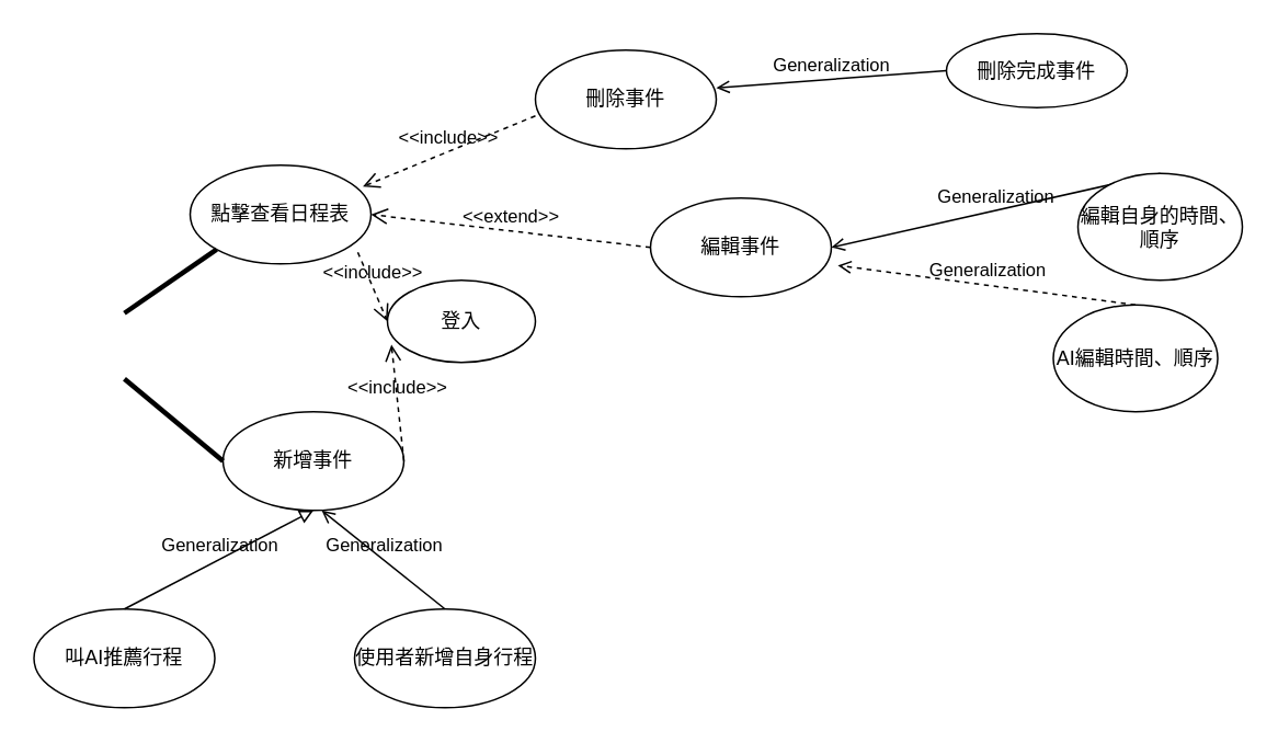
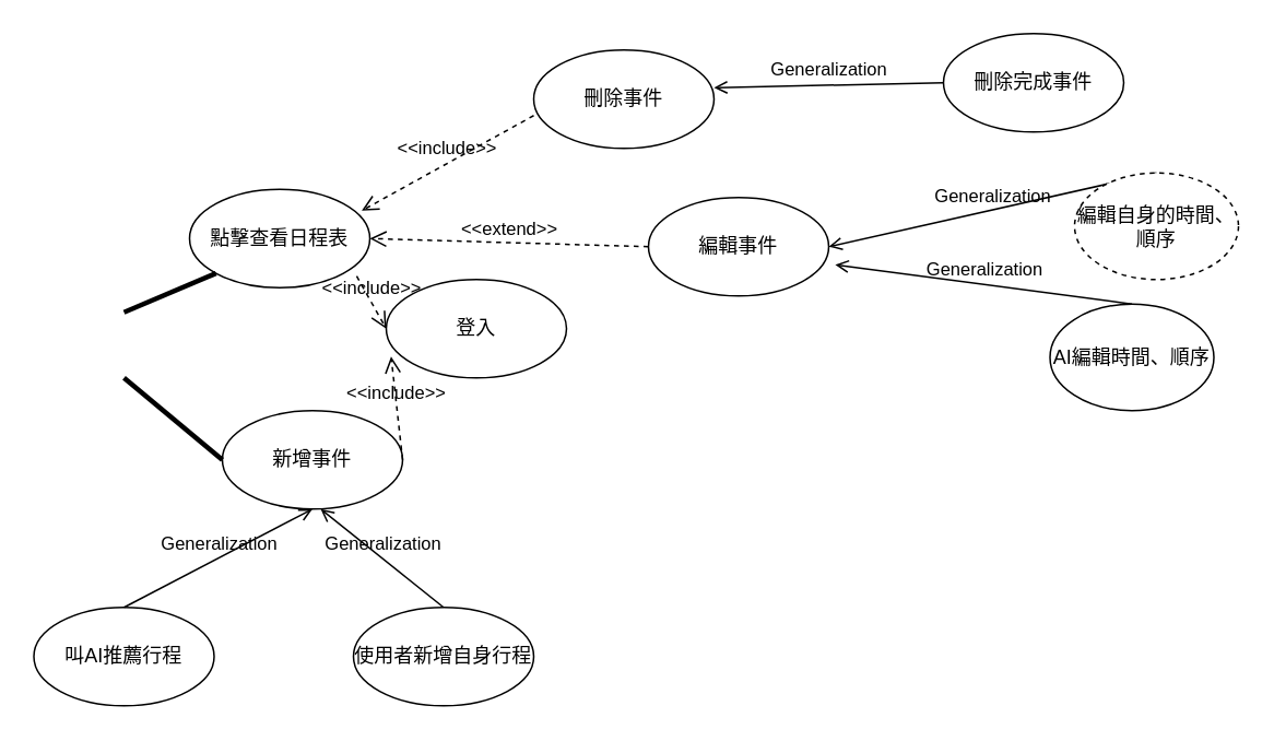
  <mxCell id="0" />
  <mxCell id="1" parent="0" />
- <mxCell id="2" value="點擊查看日程表" style="ellipse;html=1;whiteSpace=wrap;" parent="1" vertex="1"><mxGeometry x="115" y="100" width="110" height="60" as="geometry" /></mxCell>
+ <mxCell id="2" value="點擊查看日程表" style="ellipse;html=1;whiteSpace=wrap;" parent="1" vertex="1"><mxGeometry x="115" y="115" width="110" height="60" as="geometry" /></mxCell>
  <mxCell id="3" value="&amp;lt;&amp;lt;include&amp;gt;&amp;gt;" style="endArrow=open;startArrow=none;endFill=0;startFill=0;endSize=8;html=1;verticalAlign=bottom;dashed=1;labelBackgroundColor=none;rounded=0;entryX=0.955;entryY=0.217;entryDx=0;entryDy=0;entryPerimeter=0;" parent="1" target="2" edge="1"><mxGeometry width="160" relative="1" as="geometry"><mxPoint x="325" y="70" as="sourcePoint" /><mxPoint x="485" y="90" as="targetPoint" /></mxGeometry></mxCell>
  <mxCell id="4" value="刪除事件" style="ellipse;html=1;whiteSpace=wrap;" parent="1" vertex="1"><mxGeometry x="325" y="30" width="110" height="60" as="geometry" /></mxCell>
  <mxCell id="5" value="Generalization" style="html=1;verticalAlign=bottom;labelBackgroundColor=none;endArrow=open;endFill=0;rounded=0;entryX=1;entryY=0.383;entryDx=0;entryDy=0;entryPerimeter=0;exitX=0;exitY=0.5;exitDx=0;exitDy=0;" parent="1" source="6" target="4" edge="1"><mxGeometry width="160" relative="1" as="geometry"><mxPoint x="595" y="53" as="sourcePoint" /><mxPoint x="605" y="80" as="targetPoint" /></mxGeometry></mxCell>
- <mxCell id="6" value="&lt;div&gt;刪除完成事件&lt;/div&gt;" style="ellipse;html=1;whiteSpace=wrap;" parent="1" vertex="1"><mxGeometry x="575" y="20" width="110" height="45" as="geometry" /></mxCell>
+ <mxCell id="6" value="&lt;div&gt;刪除完成事件&lt;/div&gt;" style="ellipse;html=1;whiteSpace=wrap;" parent="1" vertex="1"><mxGeometry x="575" y="20" width="110" height="60" as="geometry" /></mxCell>
  <mxCell id="7" value="" style="endArrow=none;startArrow=none;endFill=0;startFill=0;endSize=8;html=1;verticalAlign=bottom;labelBackgroundColor=none;strokeWidth=3;rounded=0;entryX=0;entryY=1;entryDx=0;entryDy=0;" parent="1" target="2" edge="1"><mxGeometry width="160" relative="1" as="geometry"><mxPoint x="75" y="190" as="sourcePoint" /><mxPoint x="415" y="200" as="targetPoint" /></mxGeometry></mxCell>
  <mxCell id="8" value="叫AI推薦行程" style="ellipse;html=1;whiteSpace=wrap;" parent="1" vertex="1"><mxGeometry x="20" y="370" width="110" height="60" as="geometry" /></mxCell>
  <mxCell id="9" value="新增事件" style="ellipse;html=1;whiteSpace=wrap;" parent="1" vertex="1"><mxGeometry x="135" y="250" width="110" height="60" as="geometry" /></mxCell>
  <mxCell id="10" value="" style="endArrow=none;startArrow=none;endFill=0;startFill=0;endSize=8;html=1;verticalAlign=bottom;labelBackgroundColor=none;strokeWidth=3;rounded=0;entryX=0;entryY=0.5;entryDx=0;entryDy=0;" parent="1" target="9" edge="1"><mxGeometry width="160" relative="1" as="geometry"><mxPoint x="75" y="230" as="sourcePoint" /><mxPoint x="141" y="161" as="targetPoint" /></mxGeometry></mxCell>
  <mxCell id="11" value="&amp;lt;&amp;lt;include&amp;gt;&amp;gt;" style="endArrow=open;startArrow=none;endFill=0;startFill=0;endSize=8;html=1;verticalAlign=bottom;dashed=1;labelBackgroundColor=none;rounded=0;exitX=1;exitY=0.5;exitDx=0;exitDy=0;entryX=0.027;entryY=0.783;entryDx=0;entryDy=0;entryPerimeter=0;" parent="1" source="9" target="13" edge="1"><mxGeometry width="160" relative="1" as="geometry"><mxPoint x="350" y="210" as="sourcePoint" /><mxPoint x="275" y="210" as="targetPoint" /></mxGeometry></mxCell>
  <mxCell id="12" value="&amp;lt;&amp;lt;include&amp;gt;&amp;gt;" style="endArrow=open;startArrow=none;endFill=0;startFill=0;endSize=8;html=1;verticalAlign=bottom;dashed=1;labelBackgroundColor=none;rounded=0;exitX=0.927;exitY=0.883;exitDx=0;exitDy=0;exitPerimeter=0;entryX=0;entryY=0.5;entryDx=0;entryDy=0;" parent="1" source="2" target="13" edge="1"><mxGeometry width="160" relative="1" as="geometry"><mxPoint x="235" y="170" as="sourcePoint" /><mxPoint x="275" y="200" as="targetPoint" /></mxGeometry></mxCell>
- <mxCell id="13" value="登入" style="ellipse;html=1;whiteSpace=wrap;" parent="1" vertex="1"><mxGeometry x="235" y="170" width="90" height="50" as="geometry" /></mxCell>
+ <mxCell id="13" value="登入" style="ellipse;html=1;whiteSpace=wrap;" parent="1" vertex="1"><mxGeometry x="235" y="170" width="110" height="60" as="geometry" /></mxCell>
  <mxCell id="14" value="&lt;div&gt;編輯事件&lt;/div&gt;" style="ellipse;html=1;whiteSpace=wrap;" parent="1" vertex="1"><mxGeometry x="395" y="120" width="110" height="60" as="geometry" /></mxCell>
  <mxCell id="15" value="&amp;lt;&amp;lt;extend&amp;gt;&amp;gt;" style="endArrow=open;startArrow=none;endFill=0;startFill=0;endSize=8;html=1;verticalAlign=bottom;dashed=1;labelBackgroundColor=none;rounded=0;entryX=1;entryY=0.5;entryDx=0;entryDy=0;exitX=0;exitY=0.5;exitDx=0;exitDy=0;" parent="1" source="14" target="2" edge="1"><mxGeometry width="160" relative="1" as="geometry"><mxPoint x="400" y="108.5" as="sourcePoint" /><mxPoint x="295" y="151.5" as="targetPoint" /></mxGeometry></mxCell>
  <mxCell id="16" value="Generalization" style="html=1;verticalAlign=bottom;labelBackgroundColor=none;endArrow=open;endFill=0;rounded=0;entryX=1;entryY=0.5;entryDx=0;entryDy=0;exitX=0.5;exitY=0;exitDx=0;exitDy=0;" parent="1" source="17" target="14" edge="1"><mxGeometry width="160" relative="1" as="geometry"><mxPoint x="530" y="430" as="sourcePoint" /><mxPoint x="530" y="360" as="targetPoint" /></mxGeometry></mxCell>
- <mxCell id="17" value="編輯自身的時間、順序" style="ellipse;html=1;whiteSpace=wrap;" parent="1" vertex="1"><mxGeometry x="655" y="105" width="100" height="65" as="geometry" /></mxCell>
- <mxCell id="18" value="Generalization" style="html=1;verticalAlign=bottom;labelBackgroundColor=none;endArrow=block;endFill=0;rounded=0;entryX=0.5;entryY=1;entryDx=0;entryDy=0;exitX=0.5;exitY=0;exitDx=0;exitDy=0;" edge="1" parent="1" source="8" target="9"><mxGeometry width="160" relative="1" as="geometry"><mxPoint x="235" y="400" as="sourcePoint" /><mxPoint x="235" y="320" as="targetPoint" /></mxGeometry></mxCell>
+ <mxCell id="17" value="編輯自身的時間、順序" style="ellipse;html=1;whiteSpace=wrap;dashed=1;" parent="1" vertex="1"><mxGeometry x="655" y="105" width="100" height="65" as="geometry" /></mxCell>
+ <mxCell id="18" value="Generalization" style="html=1;verticalAlign=bottom;labelBackgroundColor=none;endArrow=open;endFill=0;rounded=0;entryX=0.5;entryY=1;entryDx=0;entryDy=0;exitX=0.5;exitY=0;exitDx=0;exitDy=0;" edge="1" parent="1" source="8" target="9"><mxGeometry width="160" relative="1" as="geometry"><mxPoint x="235" y="400" as="sourcePoint" /><mxPoint x="235" y="320" as="targetPoint" /></mxGeometry></mxCell>
  <mxCell id="19" value="使用者新增自身行程" style="ellipse;html=1;whiteSpace=wrap;" vertex="1" parent="1"><mxGeometry x="215" y="370" width="110" height="60" as="geometry" /></mxCell>
  <mxCell id="20" value="Generalization" style="html=1;verticalAlign=bottom;labelBackgroundColor=none;endArrow=open;endFill=0;rounded=0;exitX=0.5;exitY=0;exitDx=0;exitDy=0;" edge="1" parent="1" source="19"><mxGeometry width="160" relative="1" as="geometry"><mxPoint x="130" y="380" as="sourcePoint" /><mxPoint x="195" y="310" as="targetPoint" /></mxGeometry></mxCell>
- <mxCell id="21" value="Generalization" style="html=1;verticalAlign=bottom;labelBackgroundColor=none;endArrow=open;endFill=0;rounded=0;entryX=1.036;entryY=0.683;entryDx=0;entryDy=0;exitX=0.5;exitY=0;exitDx=0;exitDy=0;entryPerimeter=0;dashed=1;" edge="1" parent="1" source="22" target="14"><mxGeometry width="160" relative="1" as="geometry"><mxPoint x="530" y="505" as="sourcePoint" /><mxPoint x="505" y="225" as="targetPoint" /></mxGeometry></mxCell>
+ <mxCell id="21" value="Generalization" style="html=1;verticalAlign=bottom;labelBackgroundColor=none;endArrow=open;endFill=0;rounded=0;entryX=1.036;entryY=0.683;entryDx=0;entryDy=0;exitX=0.5;exitY=0;exitDx=0;exitDy=0;entryPerimeter=0;" edge="1" parent="1" source="22" target="14"><mxGeometry width="160" relative="1" as="geometry"><mxPoint x="530" y="505" as="sourcePoint" /><mxPoint x="505" y="225" as="targetPoint" /></mxGeometry></mxCell>
  <mxCell id="22" value="AI編輯時間、順序" style="ellipse;html=1;whiteSpace=wrap;" vertex="1" parent="1"><mxGeometry x="640" y="185" width="100" height="65" as="geometry" /></mxCell>
